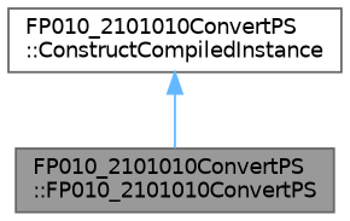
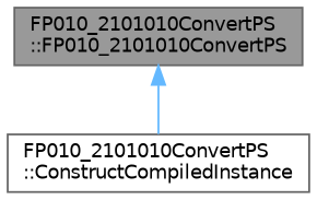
  digraph {
    rankdir=TB
    node [fontname=Helvetica fontsize=10 shape=box style=filled]
    n1 [color=gray40 fillcolor=grey60 fontcolor=black height=0.2 label="FP010_2101010ConvertPS\l::FP010_2101010ConvertPS" width=0.4]
    n2 [color=grey40 fillcolor=white height=0.2 label="FP010_2101010ConvertPS\l::ConstructCompiledInstance" width=0.4]
-   n2 -> n1 [color=steelblue1 dir=back fontname=Helvetica fontsize=10 labelfontname=Helvetica labelfontsize=10 style=solid]
+   n1 -> n2 [color=steelblue1 dir=back fontname=Helvetica fontsize=10 labelfontname=Helvetica labelfontsize=10 style=solid]
  }
